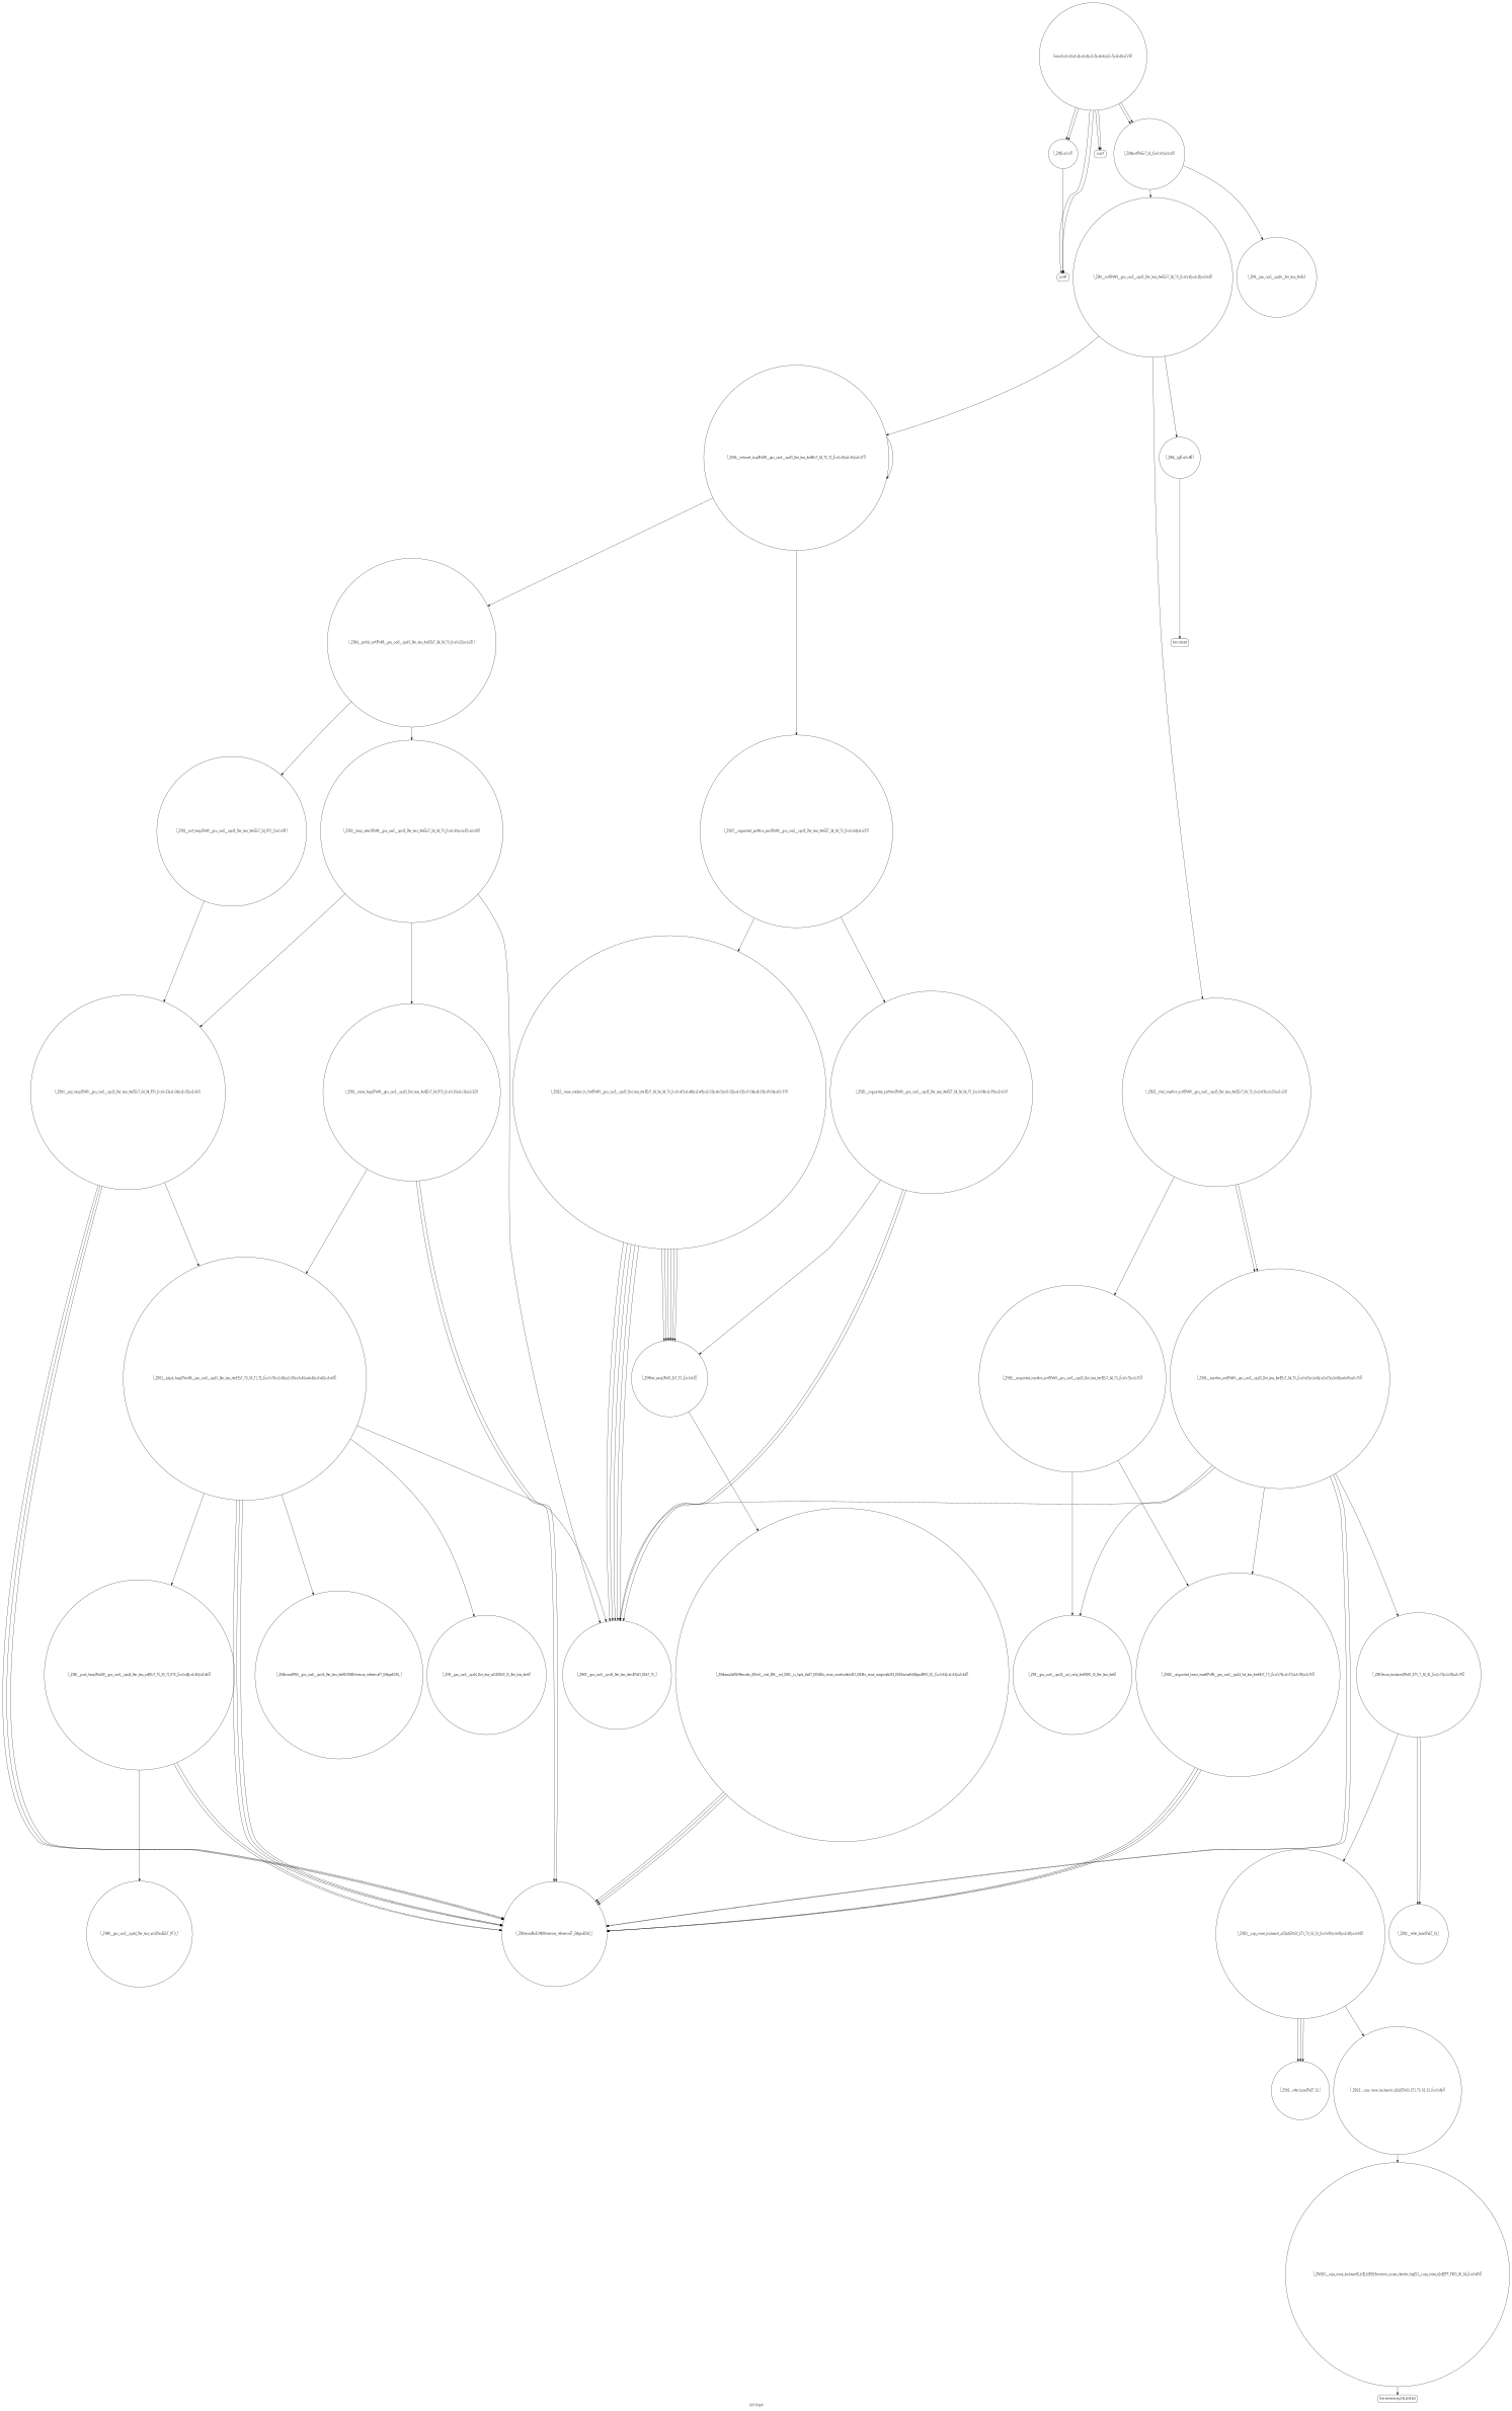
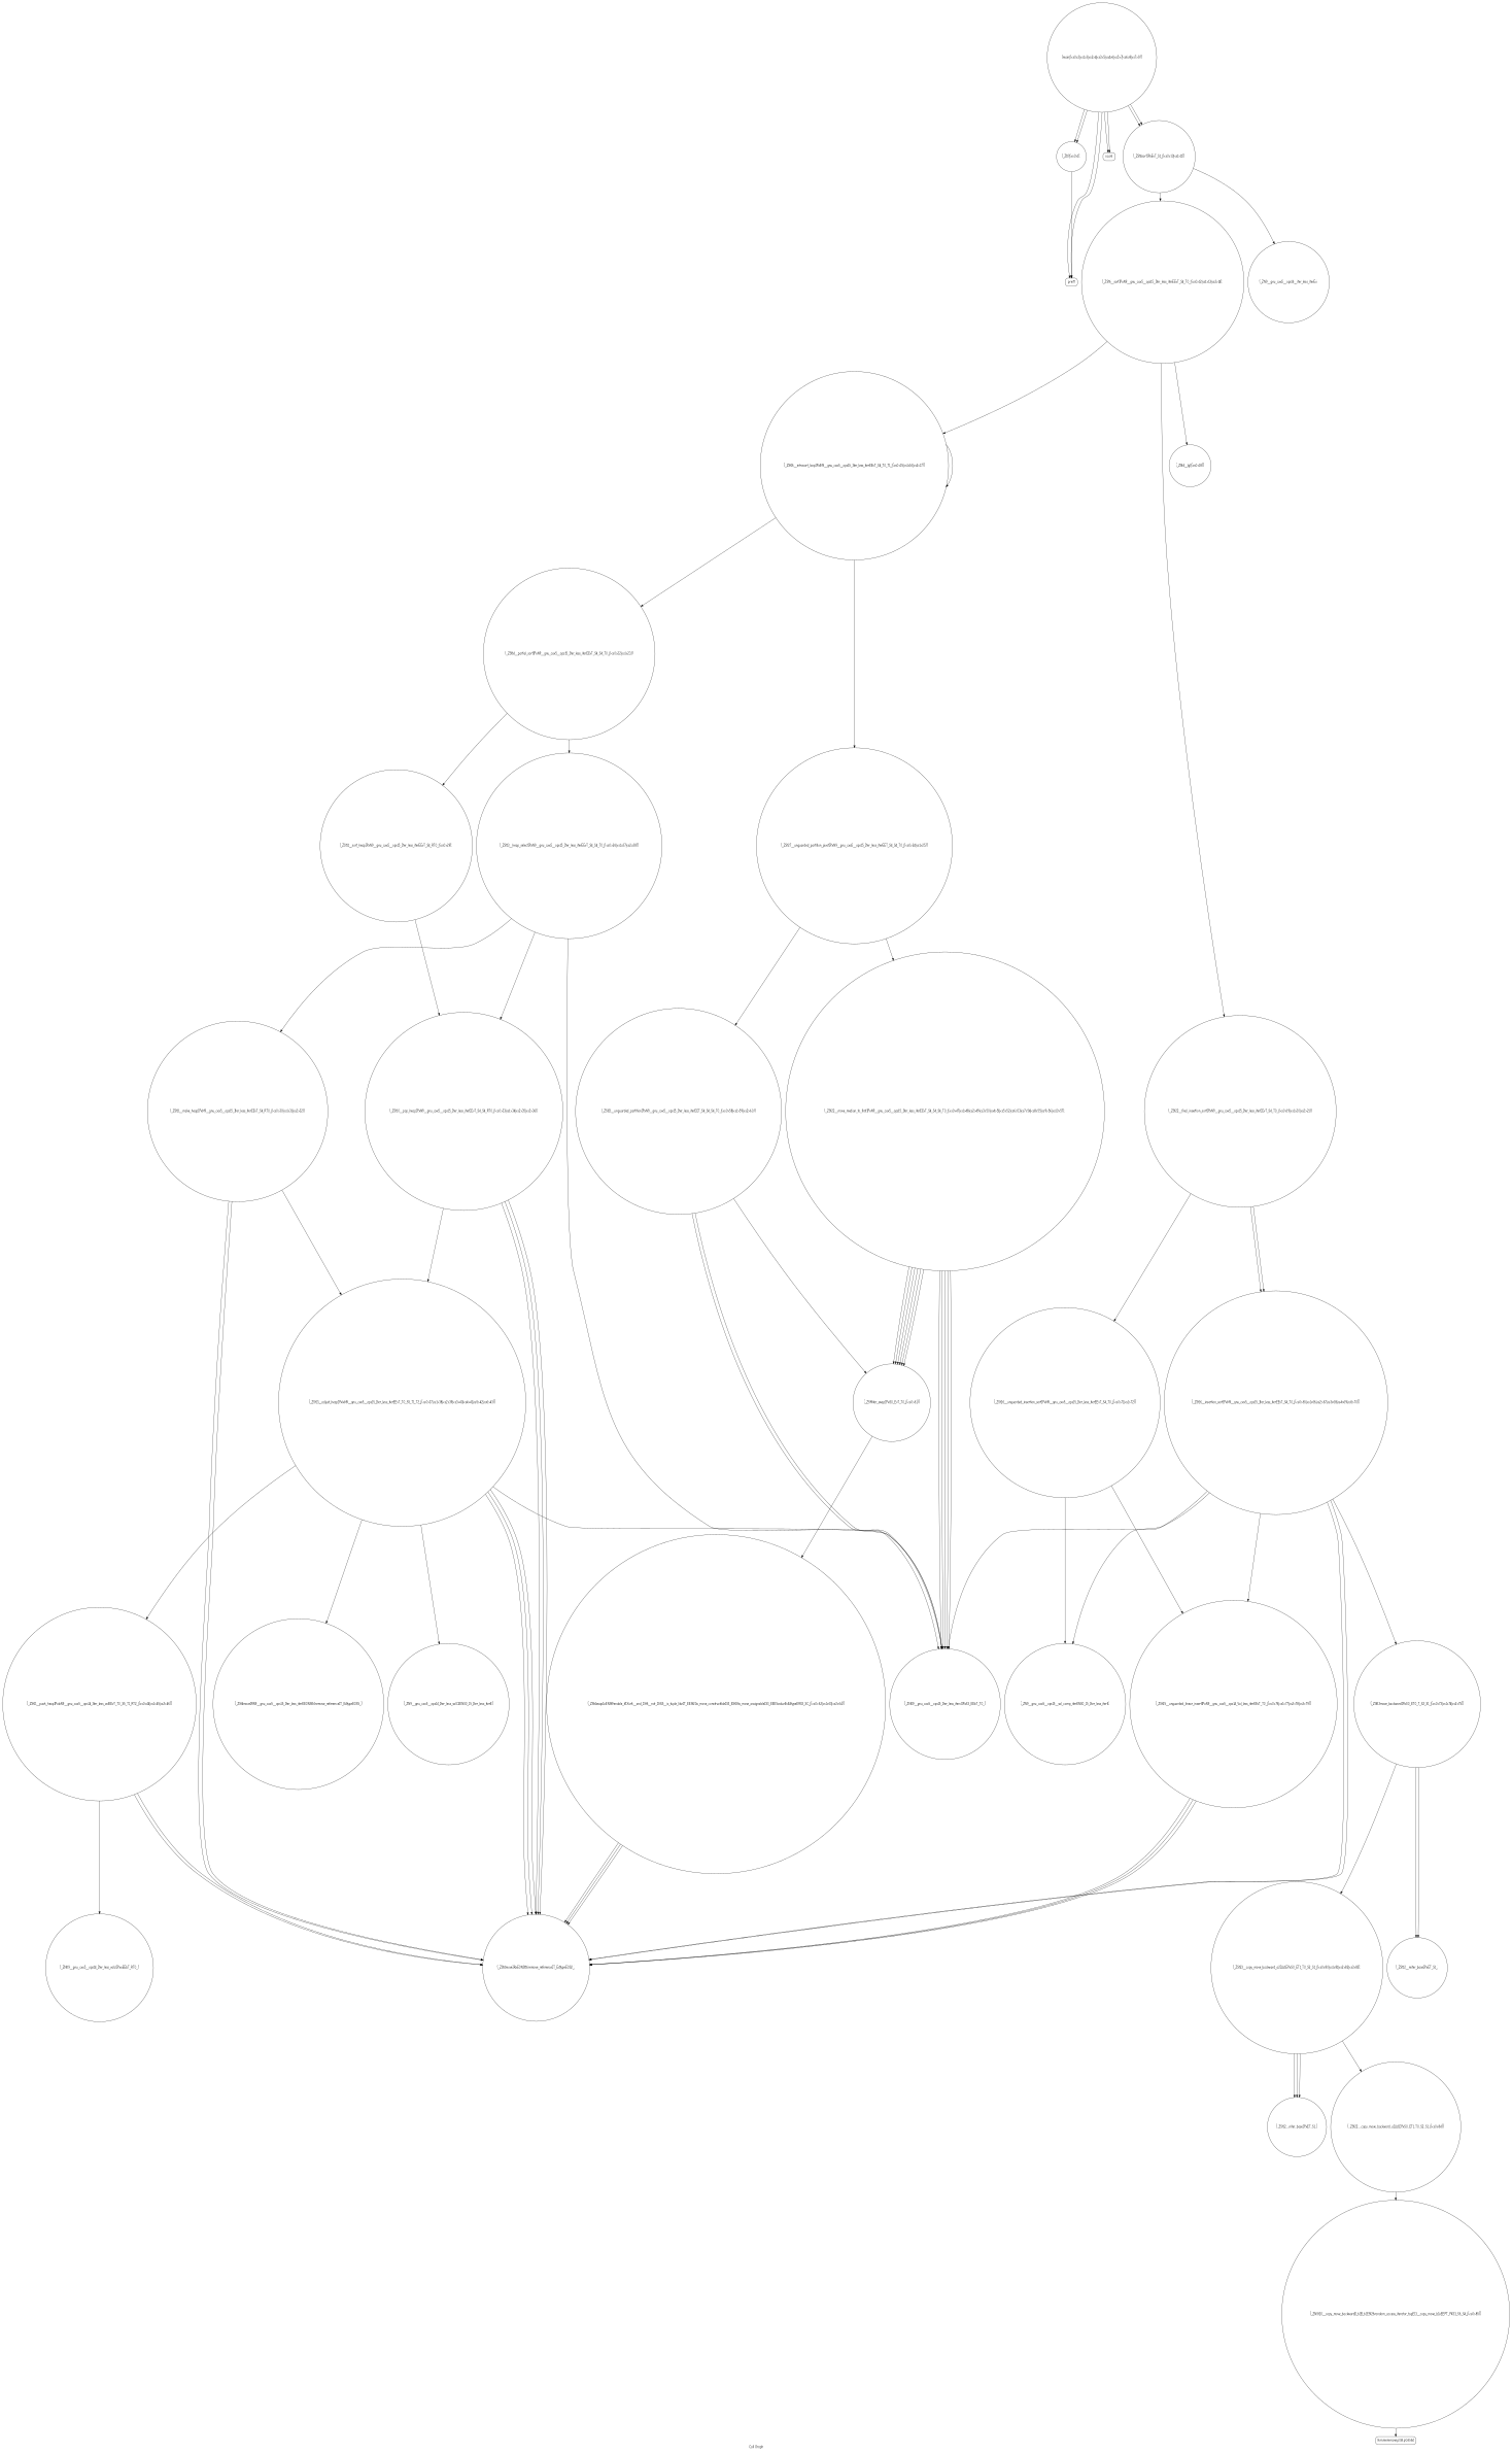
  digraph {
    fontname="Comic Neue"
    label="Call Graph"
    node [fontname="Comic Neue" shape=circle]
    edge [color=black fontname="Comic Neue" tailport=s0]
    n1 [label="{_Z1fi|{<s0>1}}"]
    n2 [label="{printf}" shape=Mrecord]
    n3 [label="{scanf}" shape=Mrecord]
    n4 [label="{_ZSt4swapIxENSt9enable_ifIXsr6__and_ISt6__not_ISt15__is_tuple_likeIT_EESt21is_move_constructibleIS3_ESt18is_move_assignableIS3_EEE5valueEvE4typeERS3_SC_|{<s0>62|<s1>63|<s2>64}}"]
    n5 [label="{_ZSt4moveIRxEONSt16remove_referenceIT_E4typeEOS2_}"]
    n6 [label="{_ZSt16__introsort_loopIPxlN9__gnu_cxx5__ops15_Iter_less_iterEEvT_S4_T0_T1_|{<s0>15|<s1>16|<s2>17}}"]
    n7 [label="{_ZSt14__partial_sortIPxN9__gnu_cxx5__ops15_Iter_less_iterEEvT_S4_S4_T0_|{<s0>22|<s1>23}}"]
    n8 [label="{_ZSt27__unguarded_partition_pivotIPxN9__gnu_cxx5__ops15_Iter_less_iterEET_S4_S4_T0_|{<s0>24|<s1>25}}"]
    n9 [label="{_ZSt11__sort_heapIPxN9__gnu_cxx5__ops15_Iter_less_iterEEvT_S4_RT0_|{<s0>29}}"]
    n10 [label="{_ZSt13__heap_selectIPxN9__gnu_cxx5__ops15_Iter_less_iterEEvT_S4_S4_T0_|{<s0>26|<s1>27|<s2>28}}"]
    n11 [label="{_ZSt22__move_median_to_firstIPxN9__gnu_cxx5__ops15_Iter_less_iterEEvT_S4_S4_S4_T0_|{<s0>47|<s1>48|<s2>49|<s3>50|<s4>51|<s5>52|<s6>53|<s7>54|<s8>55|<s9>56|<s10>57}}"]
    n12 [label="{_ZSt21__unguarded_partitionIPxN9__gnu_cxx5__ops15_Iter_less_iterEET_S4_S4_S4_T0_|{<s0>58|<s1>59|<s2>60}}"]
    n13 [label="{_ZSt10__pop_heapIPxN9__gnu_cxx5__ops15_Iter_less_iterEEvT_S4_S4_RT0_|{<s0>33|<s1>34|<s2>35|<s3>36}}"]
    n14 [label="{_ZSt11__make_heapIPxN9__gnu_cxx5__ops15_Iter_less_iterEEvT_S4_RT0_|{<s0>30|<s1>31|<s2>32}}"]
    n15 [label="{_ZNK9__gnu_cxx5__ops15_Iter_less_iterclIPxS3_EEbT_T0_}"]
    n16 [label="{_ZSt9iter_swapIPxS0_EvT_T0_|{<s0>61}}"]
    n17 [label="{_ZSt23__copy_move_backward_a2ILb1EPxS0_ET1_T0_S2_S1_|{<s0>80|<s1>81|<s2>82|<s3>83}}"]
    n18 [label="{_ZSt12__niter_baseIPxET_S1_}"]
    n19 [label="{_ZSt22__copy_move_backward_aILb1EPxS0_ET1_T0_S2_S1_|{<s0>84}}"]
    n20 [label="{_ZNSt20__copy_move_backwardILb1ELb1ESt26random_access_iterator_tagE13__copy_move_bIxEEPT_PKS3_S6_S4_|{<s0>85}}"]
    n21 [label="{llvm.memmove.p0i8.p0i8.i64}" shape=Mrecord]
    n22 [label="{_ZSt13__adjust_heapIPxlxN9__gnu_cxx5__ops15_Iter_less_iterEEvT_T0_S5_T1_T2_|{<s0>37|<s1>38|<s2>39|<s3>40|<s4>41|<s5>42|<s6>43}}"]
    n23 [label="{_ZSt11__push_heapIPxlxN9__gnu_cxx5__ops14_Iter_less_valEEvT_T0_S5_T1_RT2_|{<s0>44|<s1>45|<s2>46}}"]
    n24 [label="{_ZSt4moveIRN9__gnu_cxx5__ops15_Iter_less_iterEEONSt16remove_referenceIT_E4typeEOS5_}"]
    n25 [label="{_ZN9__gnu_cxx5__ops14_Iter_less_valC2ENS0_15_Iter_less_iterE}"]
    n26 [label="{_ZNK9__gnu_cxx5__ops14_Iter_less_valclIPxxEEbT_RT0_}"]
    n27 [label="{main|{<s0>2|<s1>3|<s2>4|<s3>5|<s4>6|<s5>7|<s6>8|<s7>9}}"]
    n28 [label="{_ZSt4sortIPxEvT_S1_|{<s0>10|<s1>11}}"]
    n29 [label="{_ZN9__gnu_cxx5__ops16__iter_less_iterEv}"]
    n30 [label="{_ZSt6__sortIPxN9__gnu_cxx5__ops15_Iter_less_iterEEvT_S4_T0_|{<s0>12|<s1>13|<s2>14}}"]
    n31 [label="{_ZSt22__final_insertion_sortIPxN9__gnu_cxx5__ops15_Iter_less_iterEEvT_S4_T0_|{<s0>19|<s1>20|<s2>21}}"]
    n32 [label="{_ZSt4__lgl|{<s0>18}}"]
    n33 [label="{_ZSt16__insertion_sortIPxN9__gnu_cxx5__ops15_Iter_less_iterEEvT_S4_T0_|{<s0>65|<s1>66|<s2>67|<s3>68|<s4>69|<s5>70}}"]
    n34 [label="{_ZSt13move_backwardIPxS0_ET0_T_S2_S1_|{<s0>73|<s1>74|<s2>75}}"]
    n35 [label="{_ZN9__gnu_cxx5__ops15__val_comp_iterENS0_15_Iter_less_iterE}"]
    n36 [label="{_ZSt25__unguarded_linear_insertIPxN9__gnu_cxx5__ops14_Val_less_iterEEvT_T0_|{<s0>76|<s1>77|<s2>78|<s3>79}}"]
    n37 [label="{_ZSt12__miter_baseIPxET_S1_}"]
    n38 [label="{_ZSt26__unguarded_insertion_sortIPxN9__gnu_cxx5__ops15_Iter_less_iterEEvT_S4_T0_|{<s0>71|<s1>72}}"]
-   n39 [label="{llvm.ctlz.i64}" shape=Mrecord]
    n1 -> n2
    n4 -> n5
    n4 -> n5 [tailport=s1]
    n4 -> n5 [tailport=s2]
    n6 -> n6 [tailport=s2]
    n6 -> n7
    n6 -> n8 [tailport=s1]
    n7 -> n9 [tailport=s1]
    n7 -> n10
    n8 -> n11
    n8 -> n12 [tailport=s1]
    n9 -> n13
    n10 -> n13 [tailport=s2]
    n10 -> n14
    n10 -> n15 [tailport=s1]
    n11 -> n15
    n11 -> n15 [tailport=s1]
    n11 -> n15 [tailport=s3]
    n11 -> n15 [tailport=s6]
    n11 -> n15 [tailport=s8]
    n11 -> n16 [tailport=s2]
    n11 -> n16 [tailport=s4]
    n11 -> n16 [tailport=s5]
    n11 -> n16 [tailport=s7]
    n11 -> n16 [tailport=s9]
    n11 -> n16 [tailport=s10]
    n12 -> n15
    n12 -> n15 [tailport=s1]
    n12 -> n16 [tailport=s2]
    n13 -> n5
    n13 -> n5 [tailport=s1]
    n13 -> n5 [tailport=s2]
    n13 -> n22 [tailport=s3]
    n14 -> n5
    n14 -> n5 [tailport=s1]
    n14 -> n22 [tailport=s2]
    n16 -> n4
    n17 -> n18
    n17 -> n18 [tailport=s1]
    n17 -> n18 [tailport=s2]
    n17 -> n19 [tailport=s3]
    n19 -> n20
    n20 -> n21
    n22 -> n5 [tailport=s1]
    n22 -> n5 [tailport=s2]
    n22 -> n5 [tailport=s5]
    n22 -> n15
    n22 -> n23 [tailport=s6]
    n22 -> n24 [tailport=s3]
    n22 -> n25 [tailport=s4]
    n23 -> n5 [tailport=s1]
    n23 -> n5 [tailport=s2]
    n23 -> n26
    n27 -> n1 [tailport=s2]
    n27 -> n1 [tailport=s3]
    n27 -> n2 [tailport=s6]
    n27 -> n2 [tailport=s7]
    n27 -> n3
    n27 -> n3 [tailport=s1]
    n27 -> n28 [tailport=s4]
    n27 -> n28 [tailport=s5]
    n28 -> n29
    n28 -> n30 [tailport=s1]
    n30 -> n6 [tailport=s1]
    n30 -> n31 [tailport=s2]
    n30 -> n32
    n31 -> n33
    n31 -> n33 [tailport=s2]
    n31 -> n38 [tailport=s1]
-   n32 -> n39
    n33 -> n5 [tailport=s1]
    n33 -> n5 [tailport=s3]
    n33 -> n15
    n33 -> n34 [tailport=s2]
    n33 -> n35 [tailport=s4]
    n33 -> n36 [tailport=s5]
    n34 -> n17 [tailport=s2]
    n34 -> n37
    n34 -> n37 [tailport=s1]
    n36 -> n5
    n36 -> n5 [tailport=s2]
    n36 -> n5 [tailport=s3]
    n38 -> n35
    n38 -> n36 [tailport=s1]
  }
